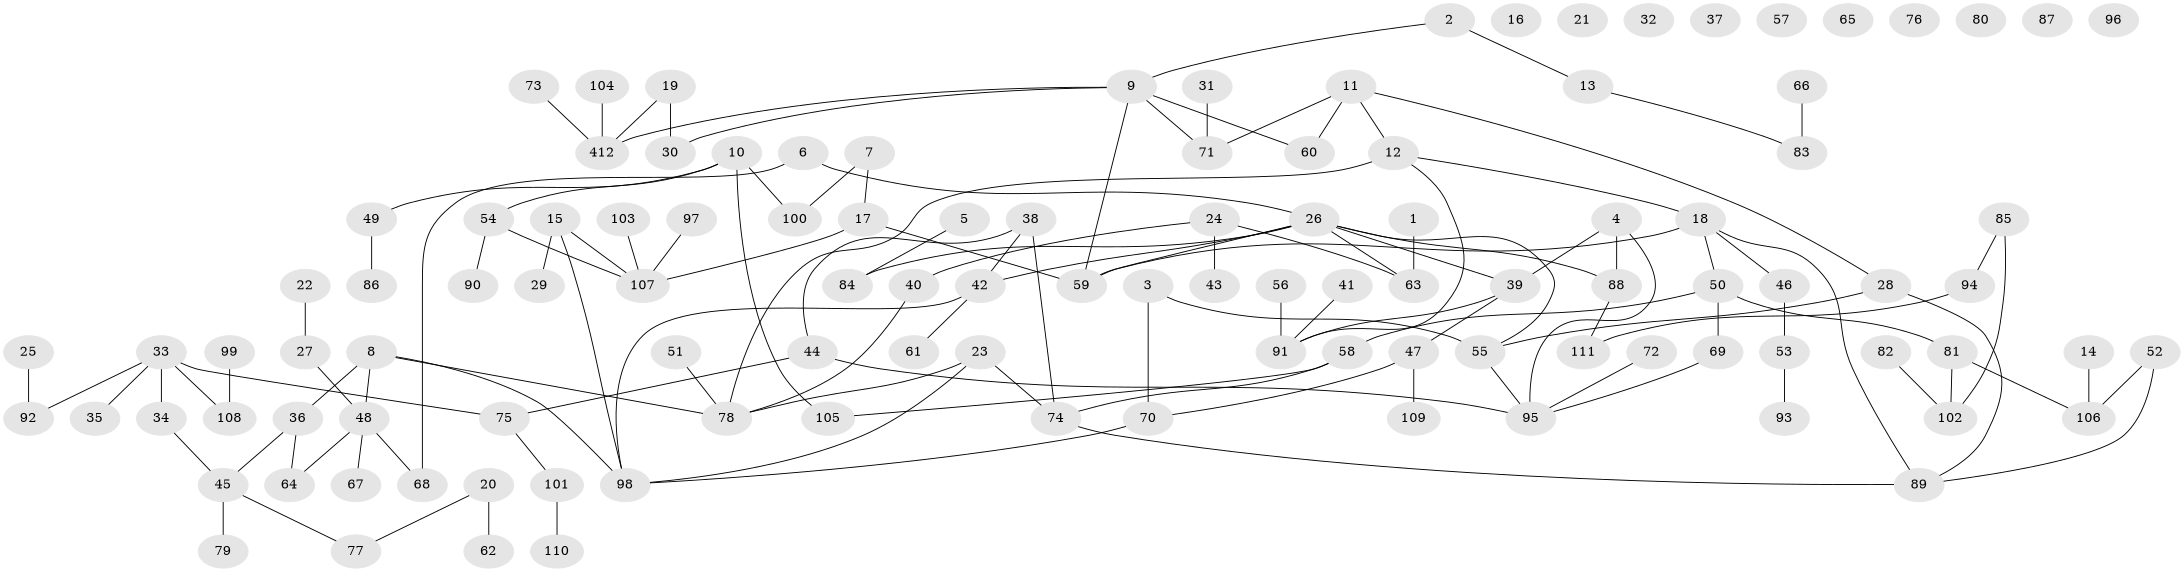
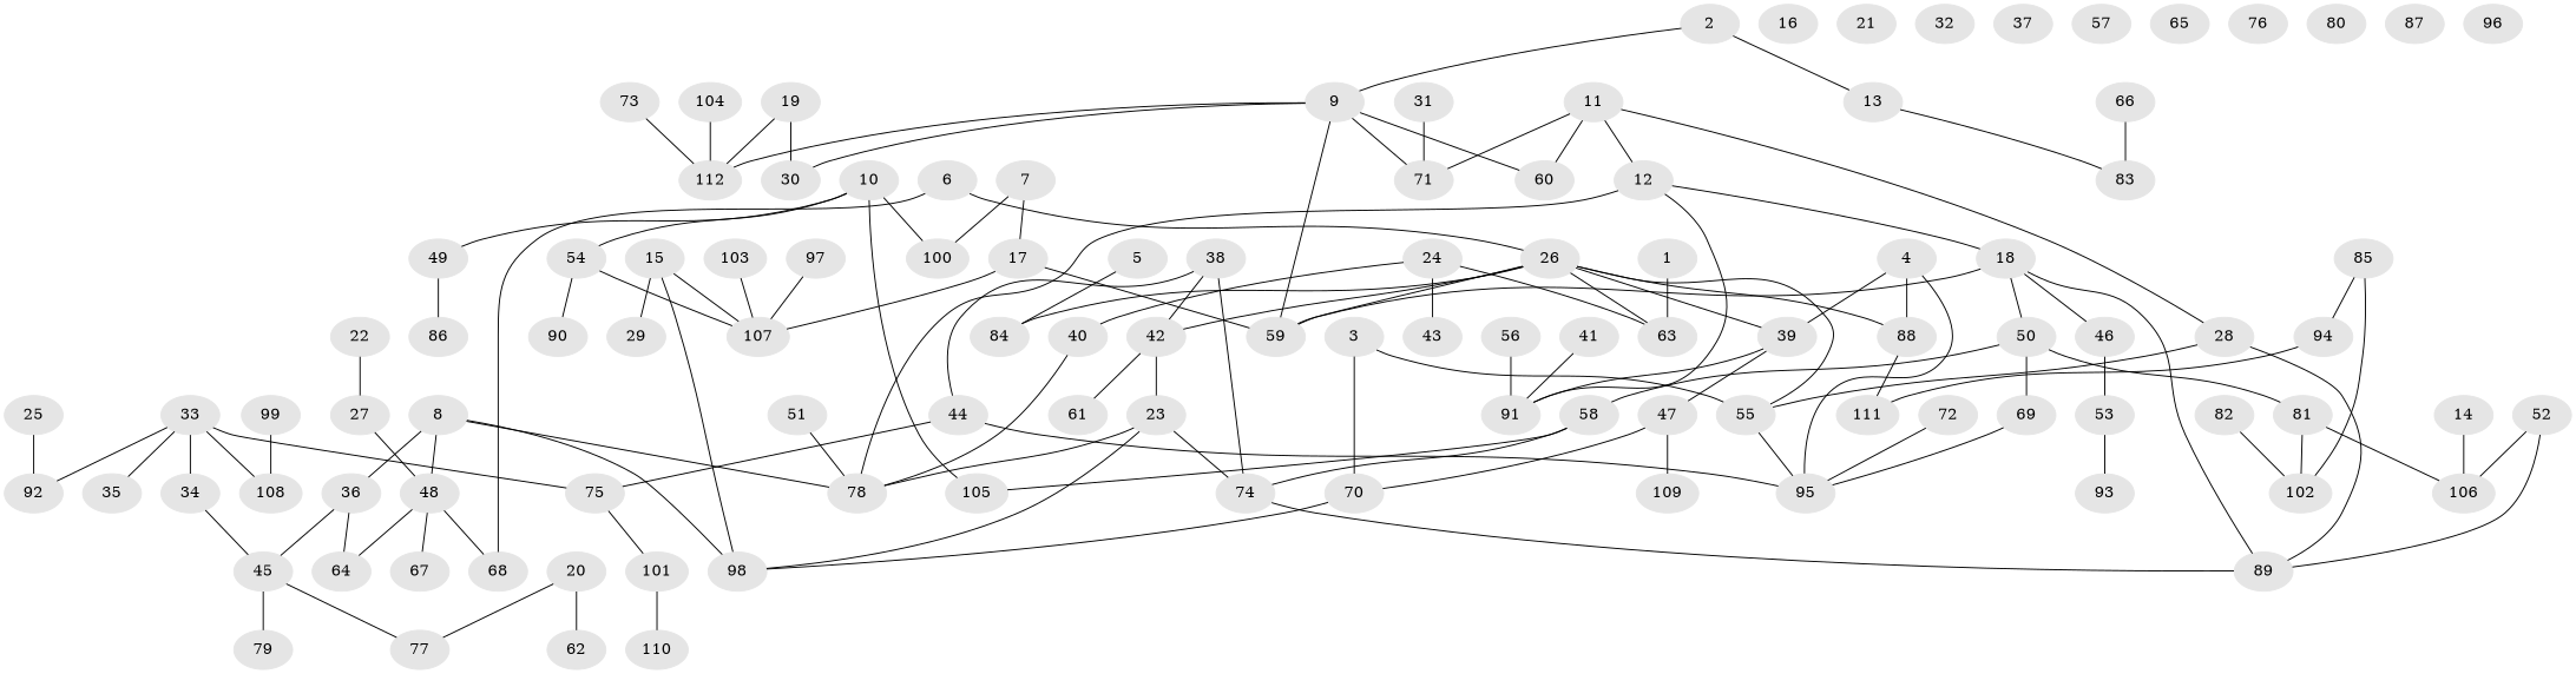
  graph {
    node [color=gray90 style=filled]
    1
    63
    2
    9
    13
    30
    59
    60
    71
-   112 [label=412]
+   112
    83
    3
    55
    70
    95
    98
    4
    39
    88
    91
    47
    111
    5
    84
    6
    26
    68
    42
    7
    17
    100
    107
    8
    36
    48
    78
    45
    64
    67
    10
    49
    54
    105
    86
    90
    11
    12
    28
    18
    89
    46
    50
    14
    106
    15
    29
    16
    53
    58
    69
    81
    19
    20
    62
    77
    21
    22
    27
    23
    74
    24
    40
    43
    25
    92
    61
    31
    32
    33
    34
    35
    75
    108
    101
    79
    37
    38
    44
    109
    41
    93
    102
    51
    52
    56
    57
    65
    66
    72
    73
    110
    76
    80
    82
    85
    94
    87
    96
    97
    99
    103
    104
    1 -- 63
    2 -- 9
    2 -- 13
    9 -- 30
    9 -- 59
    9 -- 60
    9 -- 71
    9 -- 112
    13 -- 83
    3 -- 55
    3 -- 70
    55 -- 95
    70 -- 98
    4 -- 95
    4 -- 39
    4 -- 88
    39 -- 91
    39 -- 47
    88 -- 111
    47 -- 70
    47 -- 109
    5 -- 84
    6 -- 26
    6 -- 68
    26 -- 63
    26 -- 59
    26 -- 55
    26 -- 39
    26 -- 88
    26 -- 84
    26 -- 42
-   42 -- 98
+   42 -- 23
    42 -- 61
    7 -- 17
    7 -- 100
    17 -- 59
    17 -- 107
    8 -- 98
    8 -- 36
    8 -- 48
    8 -- 78
    36 -- 45
    36 -- 64
    48 -- 68
    48 -- 64
    48 -- 67
    45 -- 77
    45 -- 79
    10 -- 100
    10 -- 49
    10 -- 54
    10 -- 105
    49 -- 86
    54 -- 107
    54 -- 90
    11 -- 60
    11 -- 71
    11 -- 12
    11 -- 28
    12 -- 91
    12 -- 78
    12 -- 18
    28 -- 55
    28 -- 89
    18 -- 59
    18 -- 89
    18 -- 46
    18 -- 50
    46 -- 53
    50 -- 58
    50 -- 69
    50 -- 81
    14 -- 106
    15 -- 98
    15 -- 107
    15 -- 29
    53 -- 93
    58 -- 105
    58 -- 74
    69 -- 95
    81 -- 106
    81 -- 102
    19 -- 30
    19 -- 112
    20 -- 62
    20 -- 77
    22 -- 27
    27 -- 48
    23 -- 98
    23 -- 78
    23 -- 74
    74 -- 89
    24 -- 63
    24 -- 40
    24 -- 43
    40 -- 78
    25 -- 92
    31 -- 71
    33 -- 92
    33 -- 34
    33 -- 35
    33 -- 75
    33 -- 108
    34 -- 45
    75 -- 101
    101 -- 110
    38 -- 42
    38 -- 74
    38 -- 44
    44 -- 95
    44 -- 75
    41 -- 91
    51 -- 78
    52 -- 89
    52 -- 106
    56 -- 91
    66 -- 83
    72 -- 95
    73 -- 112
    82 -- 102
    85 -- 102
    85 -- 94
    94 -- 111
    97 -- 107
    99 -- 108
    103 -- 107
    104 -- 112
  }
